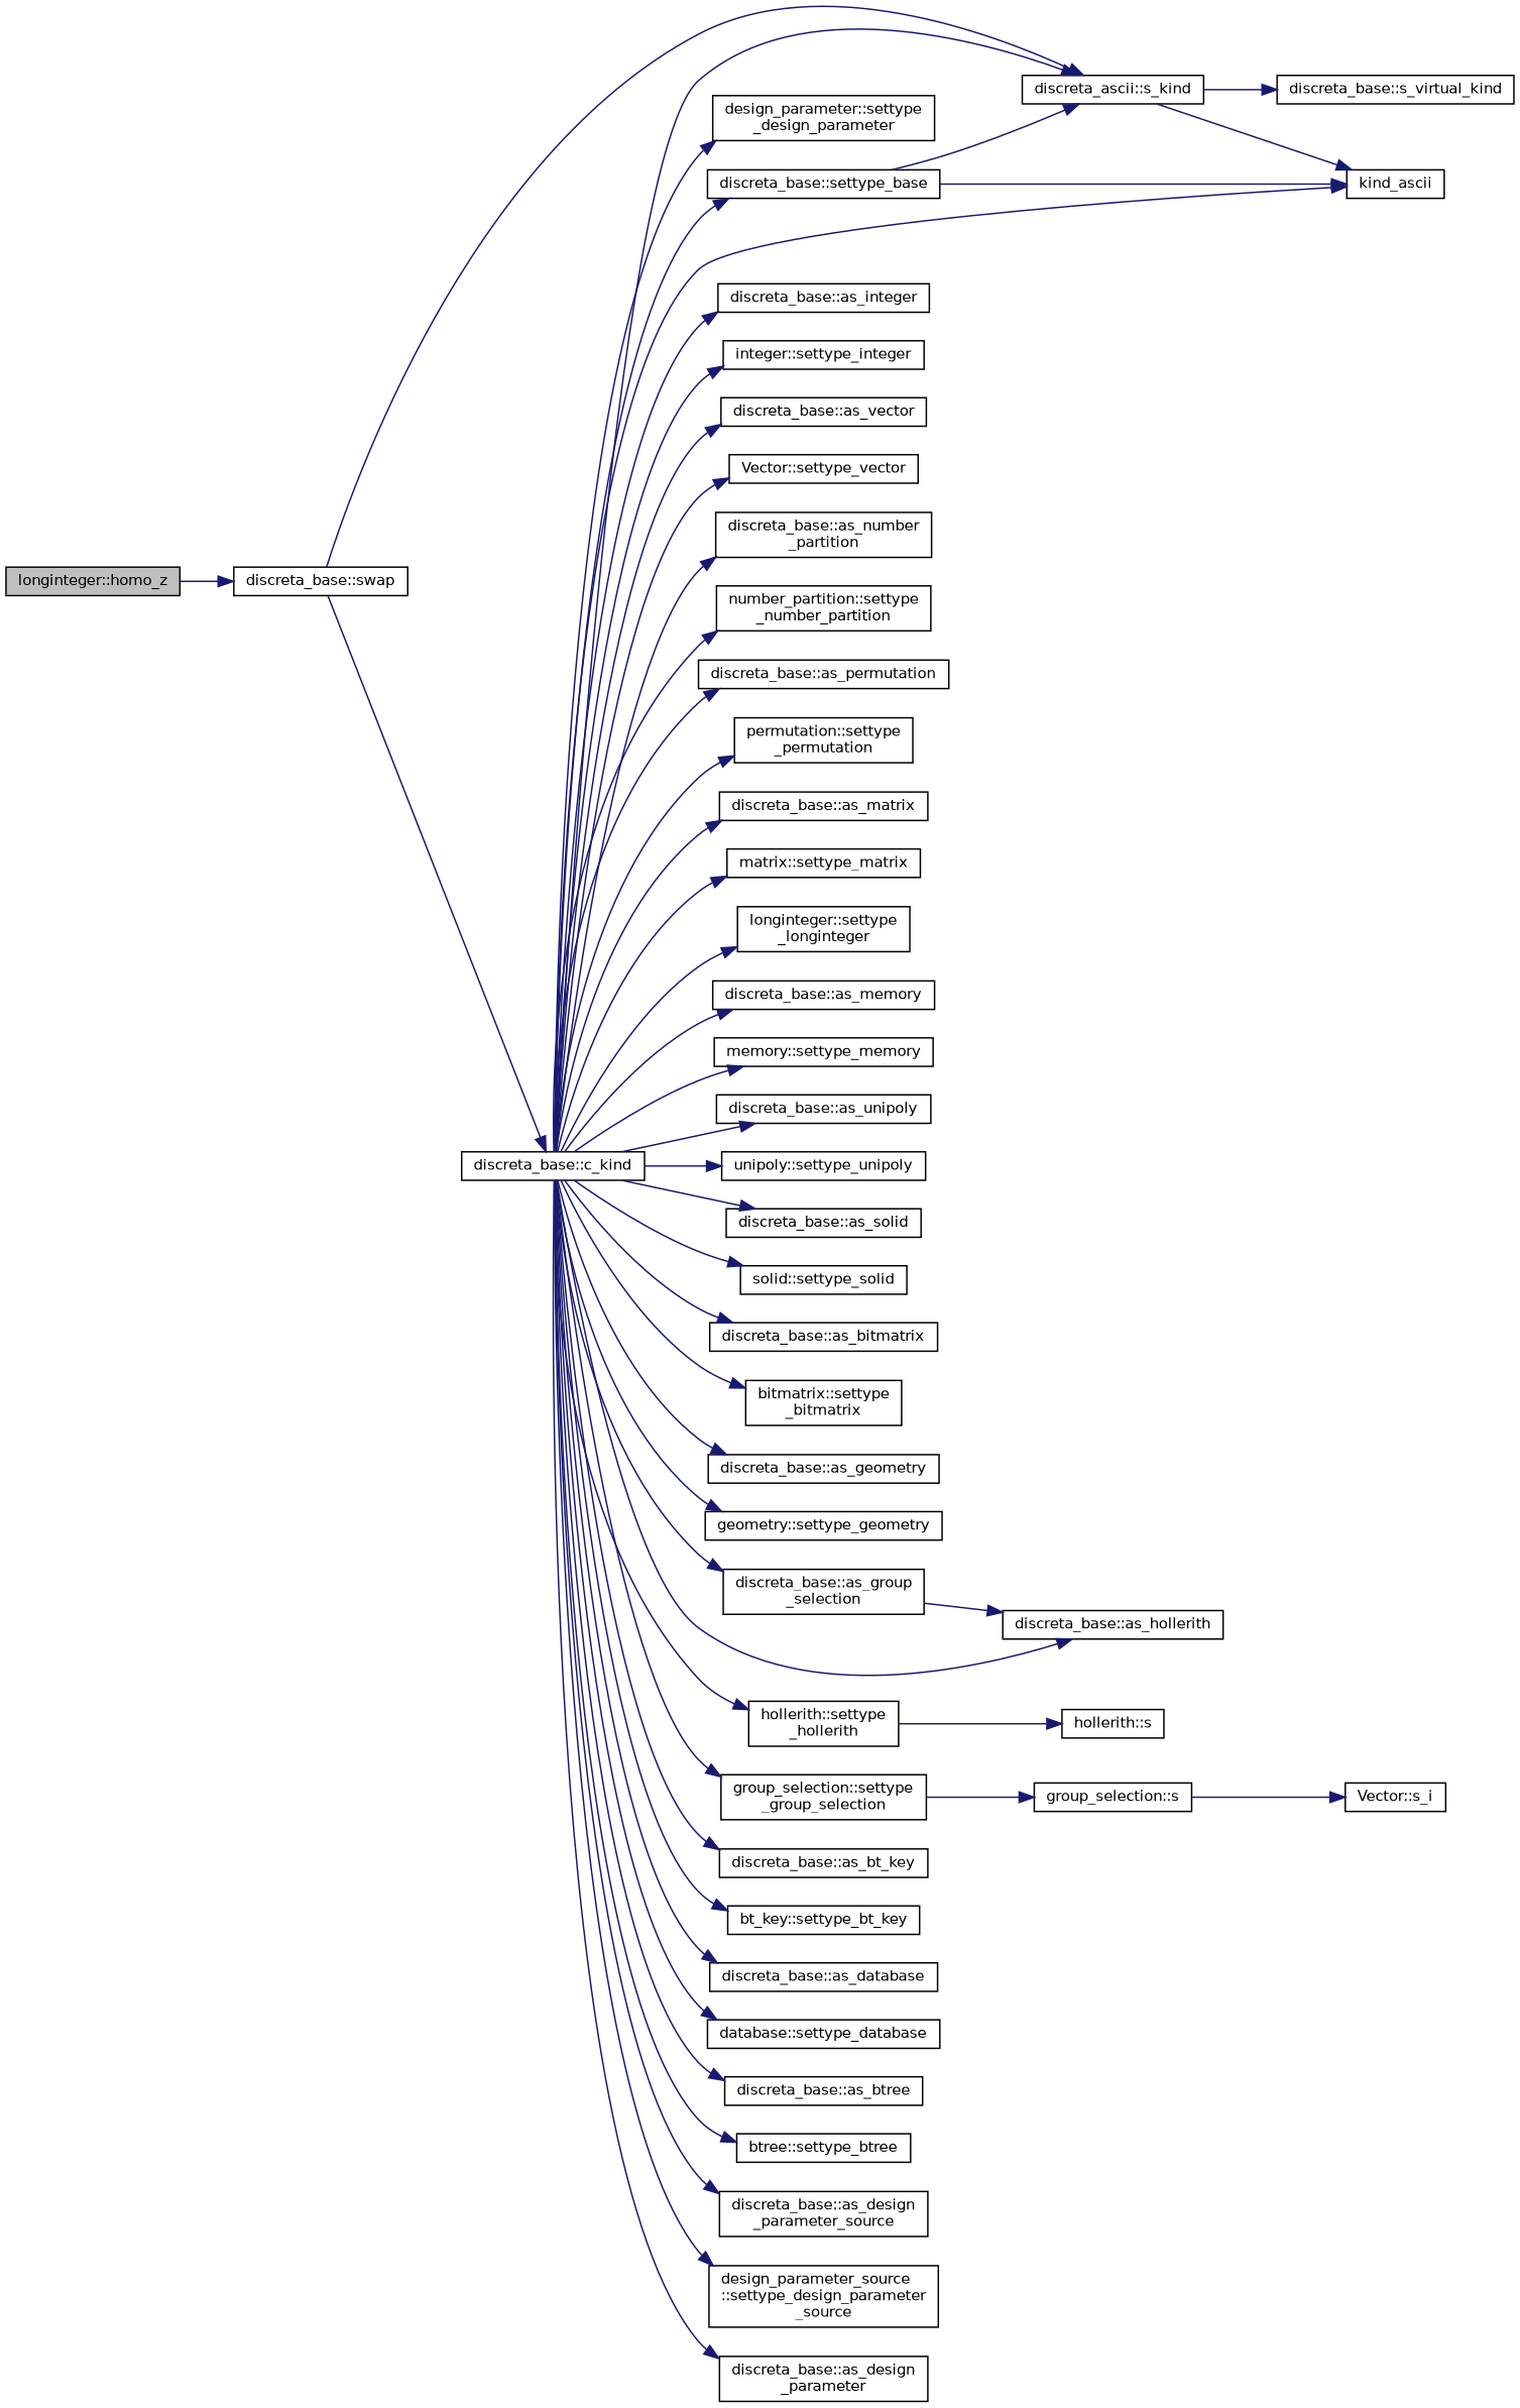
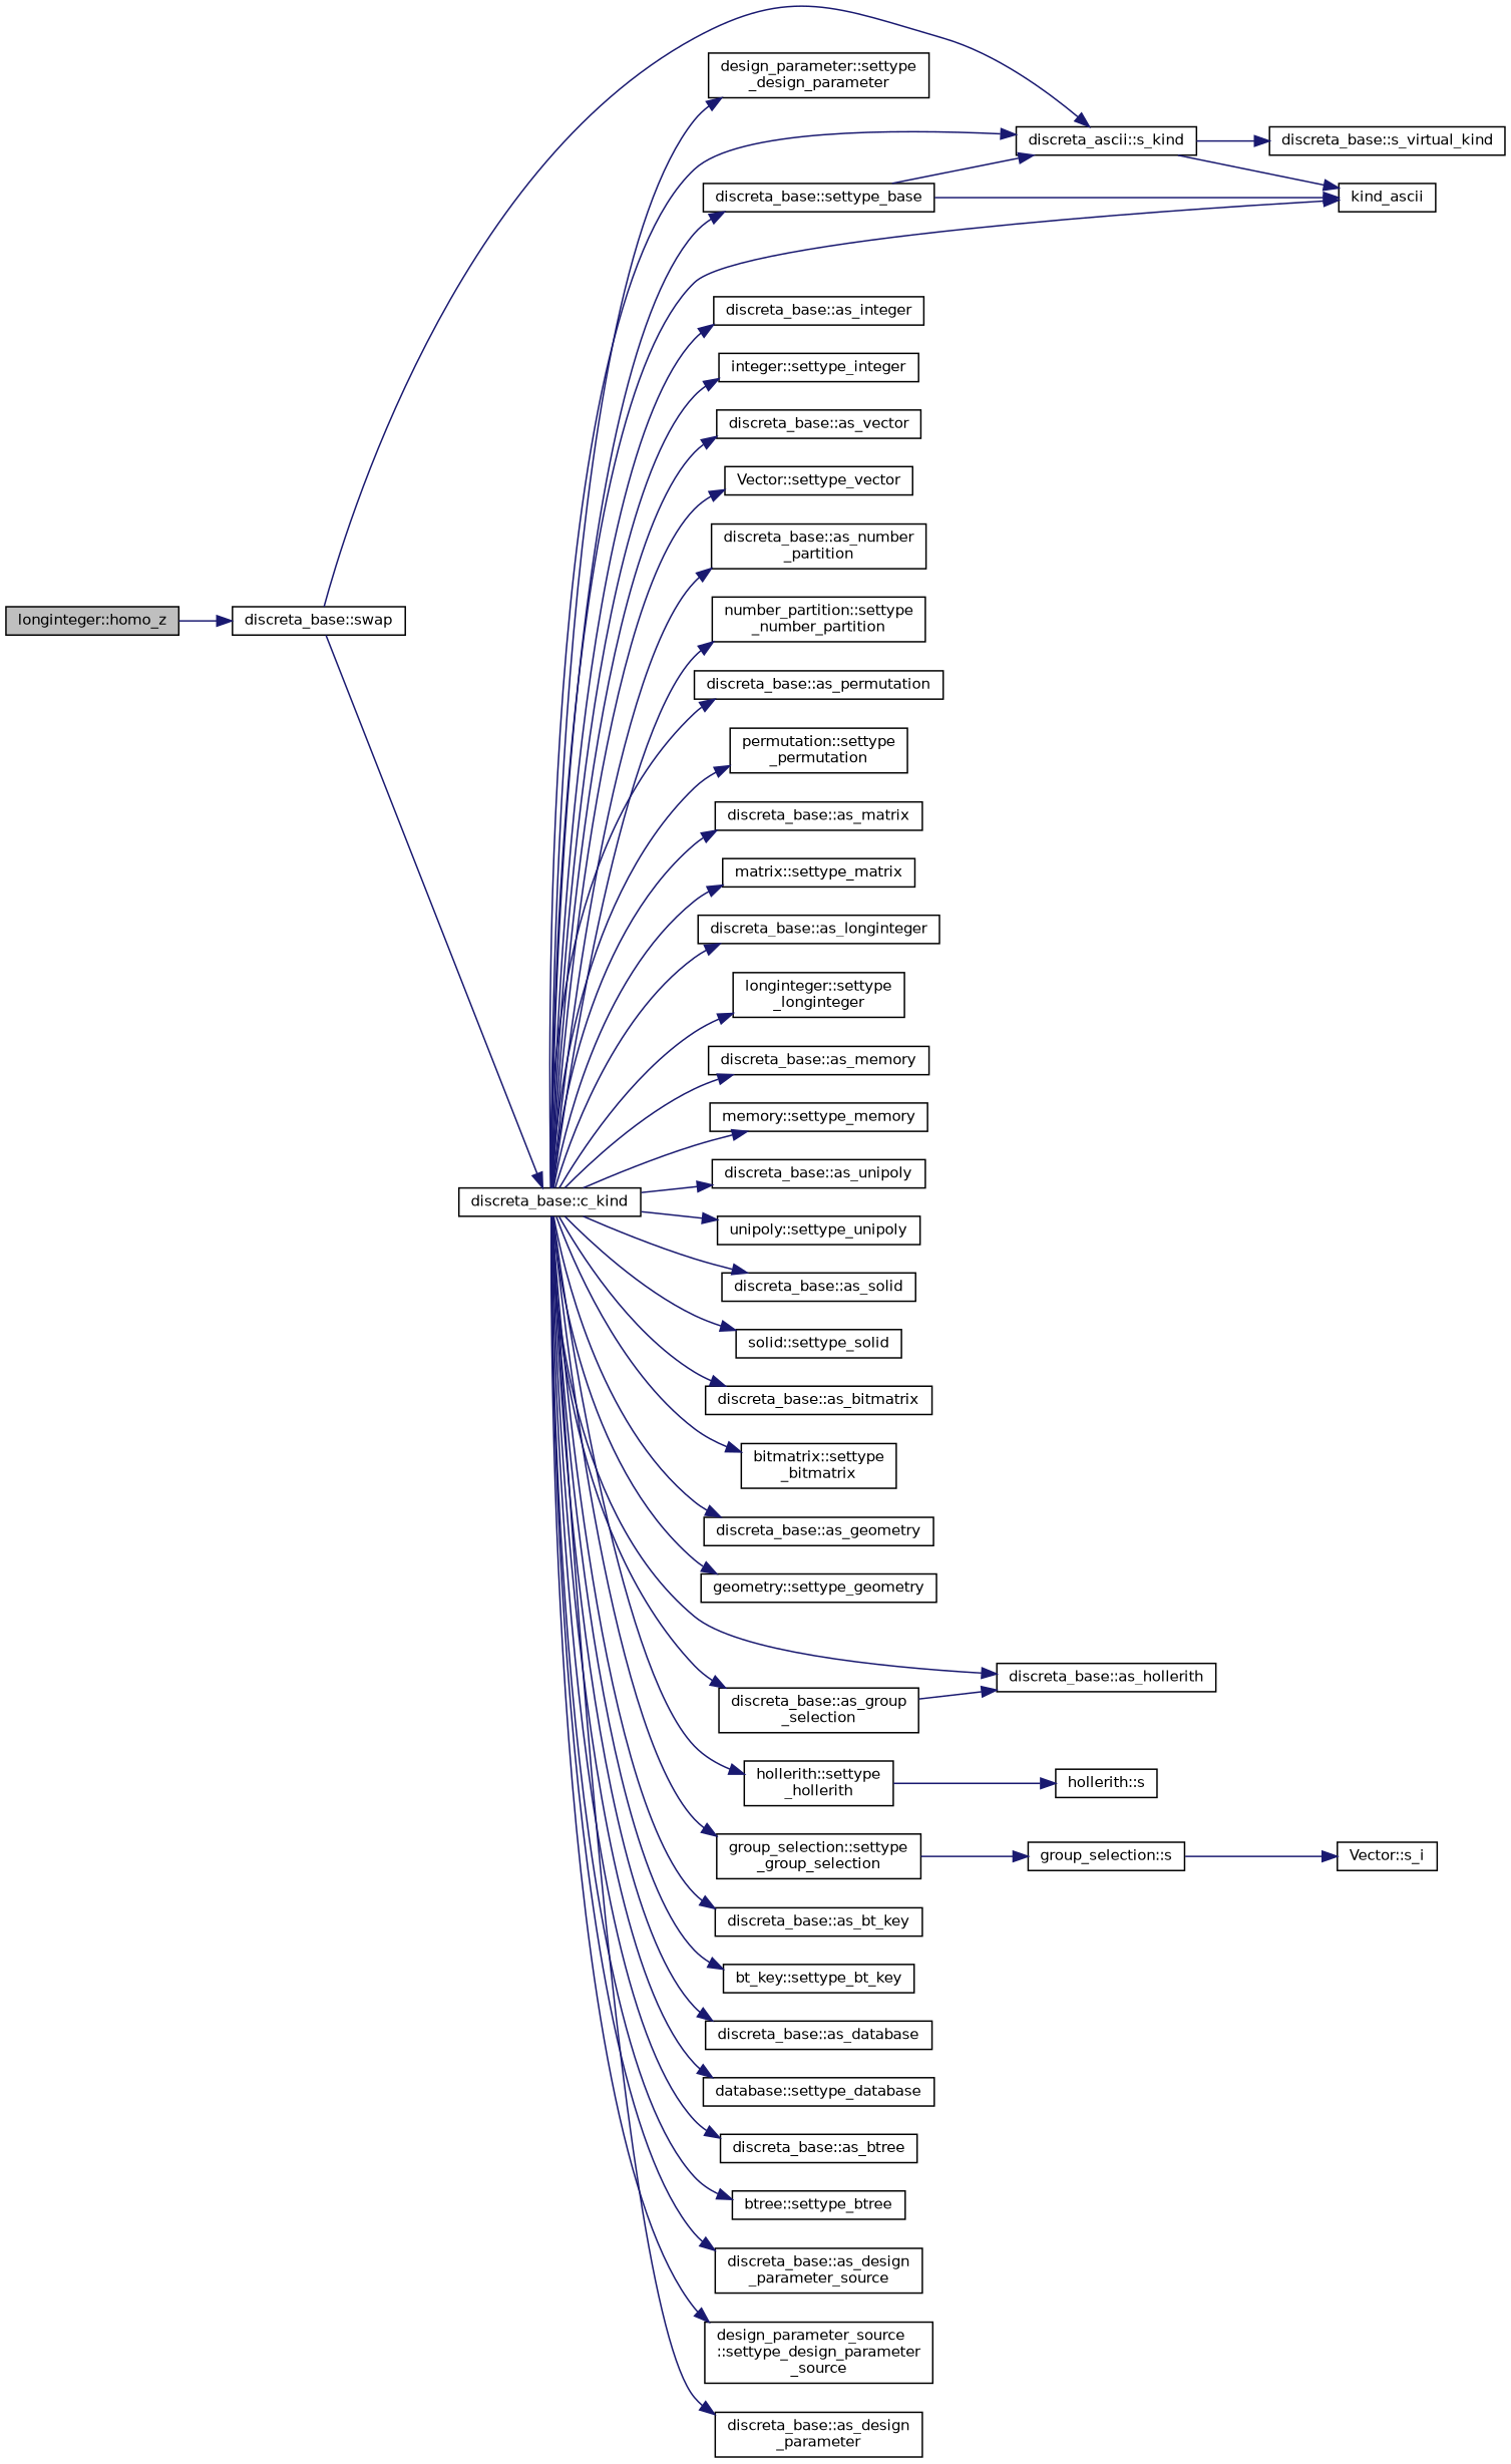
  digraph {
    rankdir=LR
    node [color=black fillcolor=white fontname=Helvetica fontsize=10 shape=record style=filled]
    edge [color=midnightblue fontname=Helvetica fontsize=10 labelfontname=Helvetica labelfontsize=10 style=solid]
    n1 [fillcolor=grey75 fontcolor=black height=0.2 label="longinteger::homo_z" width=0.4]
    n2 [height=0.2 label="discreta_base::swap" width=0.4]
    n3 [height=0.2 label="discreta_ascii::s_kind" width=0.4]
    n4 [height=0.2 label="discreta_base::c_kind" width=0.4]
    n5 [height=0.2 label="discreta_base::s_virtual_kind" width=0.4]
    n6 [height=0.2 label=kind_ascii width=0.4]
    n7 [height=0.2 label="discreta_base::settype_base" width=0.4]
    n8 [height=0.2 label="discreta_base::as_integer" width=0.4]
    n9 [height=0.2 label="integer::settype_integer" width=0.4]
    n10 [height=0.2 label="discreta_base::as_vector" width=0.4]
    n11 [height=0.2 label="Vector::settype_vector" width=0.4]
    n12 [height=0.2 label="discreta_base::as_number\l_partition" width=0.4]
    n13 [height=0.2 label="number_partition::settype\l_number_partition" width=0.4]
    n14 [height=0.2 label="discreta_base::as_permutation" width=0.4]
    n15 [height=0.2 label="permutation::settype\l_permutation" width=0.4]
    n16 [height=0.2 label="discreta_base::as_matrix" width=0.4]
    n17 [height=0.2 label="matrix::settype_matrix" width=0.4]
+   n18 [height=0.2 label="discreta_base::as_longinteger" width=0.4]
    n19 [height=0.2 label="longinteger::settype\l_longinteger" width=0.4]
    n20 [height=0.2 label="discreta_base::as_memory" width=0.4]
    n21 [height=0.2 label="memory::settype_memory" width=0.4]
    n22 [height=0.2 label="discreta_base::as_unipoly" width=0.4]
    n23 [height=0.2 label="unipoly::settype_unipoly" width=0.4]
    n24 [height=0.2 label="discreta_base::as_solid" width=0.4]
    n25 [height=0.2 label="solid::settype_solid" width=0.4]
    n26 [height=0.2 label="discreta_base::as_bitmatrix" width=0.4]
    n27 [height=0.2 label="bitmatrix::settype\l_bitmatrix" width=0.4]
    n28 [height=0.2 label="discreta_base::as_geometry" width=0.4]
    n29 [height=0.2 label="geometry::settype_geometry" width=0.4]
    n30 [height=0.2 label="discreta_base::as_hollerith" width=0.4]
    n31 [height=0.2 label="hollerith::settype\l_hollerith" width=0.4]
    n32 [height=0.2 label="discreta_base::as_group\l_selection" width=0.4]
    n33 [height=0.2 label="group_selection::settype\l_group_selection" width=0.4]
    n34 [height=0.2 label="discreta_base::as_bt_key" width=0.4]
    n35 [height=0.2 label="bt_key::settype_bt_key" width=0.4]
    n36 [height=0.2 label="discreta_base::as_database" width=0.4]
    n37 [height=0.2 label="database::settype_database" width=0.4]
    n38 [height=0.2 label="discreta_base::as_btree" width=0.4]
    n39 [height=0.2 label="btree::settype_btree" width=0.4]
    n40 [height=0.2 label="discreta_base::as_design\l_parameter_source" width=0.4]
    n41 [height=0.2 label="design_parameter_source\l::settype_design_parameter\l_source" width=0.4]
    n42 [height=0.2 label="discreta_base::as_design\l_parameter" width=0.4]
    n43 [height=0.2 label="design_parameter::settype\l_design_parameter" width=0.4]
    n44 [height=0.2 label="hollerith::s" width=0.4]
    n45 [height=0.2 label="group_selection::s" width=0.4]
    n46 [height=0.2 label="Vector::s_i" width=0.4]
    n1 -> n2
    n2 -> n3
    n2 -> n4
    n3 -> n5
    n3 -> n6
    n4 -> n3
    n4 -> n6
    n4 -> n7
    n4 -> n8
    n4 -> n9
    n4 -> n10
    n4 -> n11
    n4 -> n12
    n4 -> n13
    n4 -> n14
    n4 -> n15
    n4 -> n16
    n4 -> n17
+   n4 -> n18
    n4 -> n19
    n4 -> n20
    n4 -> n21
    n4 -> n22
    n4 -> n23
    n4 -> n24
    n4 -> n25
    n4 -> n26
    n4 -> n27
    n4 -> n28
    n4 -> n29
    n4 -> n30
    n4 -> n31
    n4 -> n32
    n4 -> n33
    n4 -> n34
    n4 -> n35
    n4 -> n36
    n4 -> n37
    n4 -> n38
    n4 -> n39
    n4 -> n40
    n4 -> n41
    n4 -> n42
    n4 -> n43
    n7 -> n3
    n7 -> n6
    n31 -> n44
    n32 -> n30
    n33 -> n45
    n45 -> n46
  }
